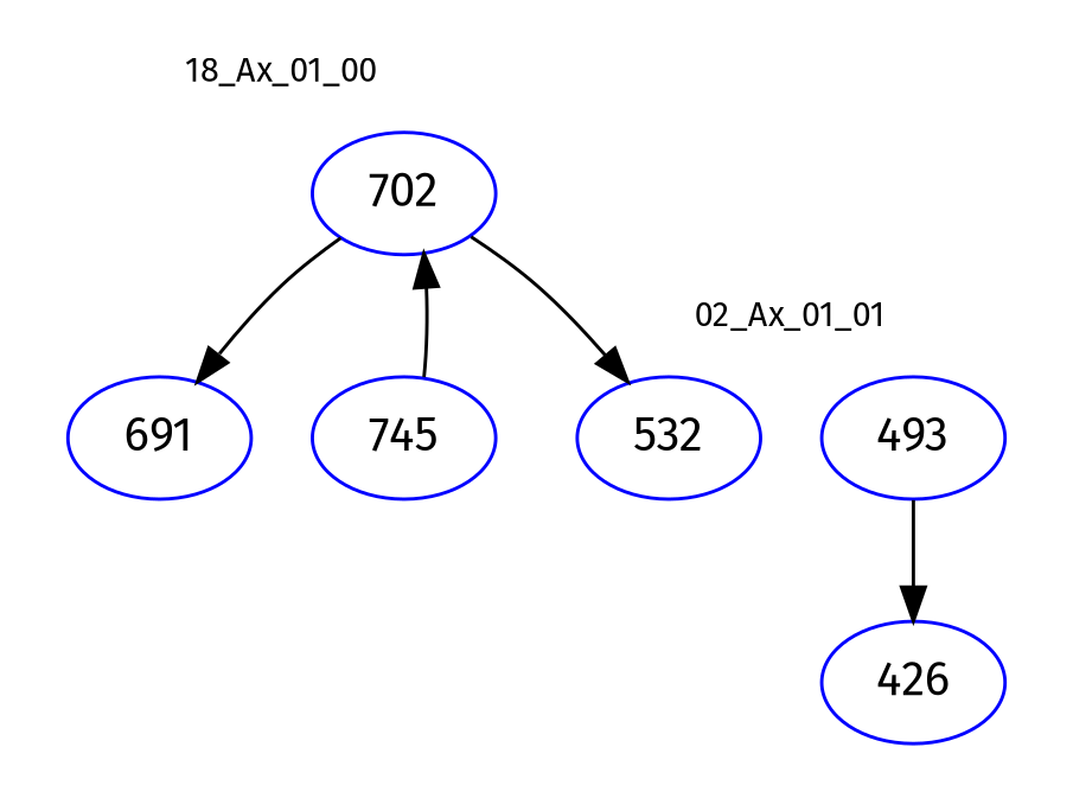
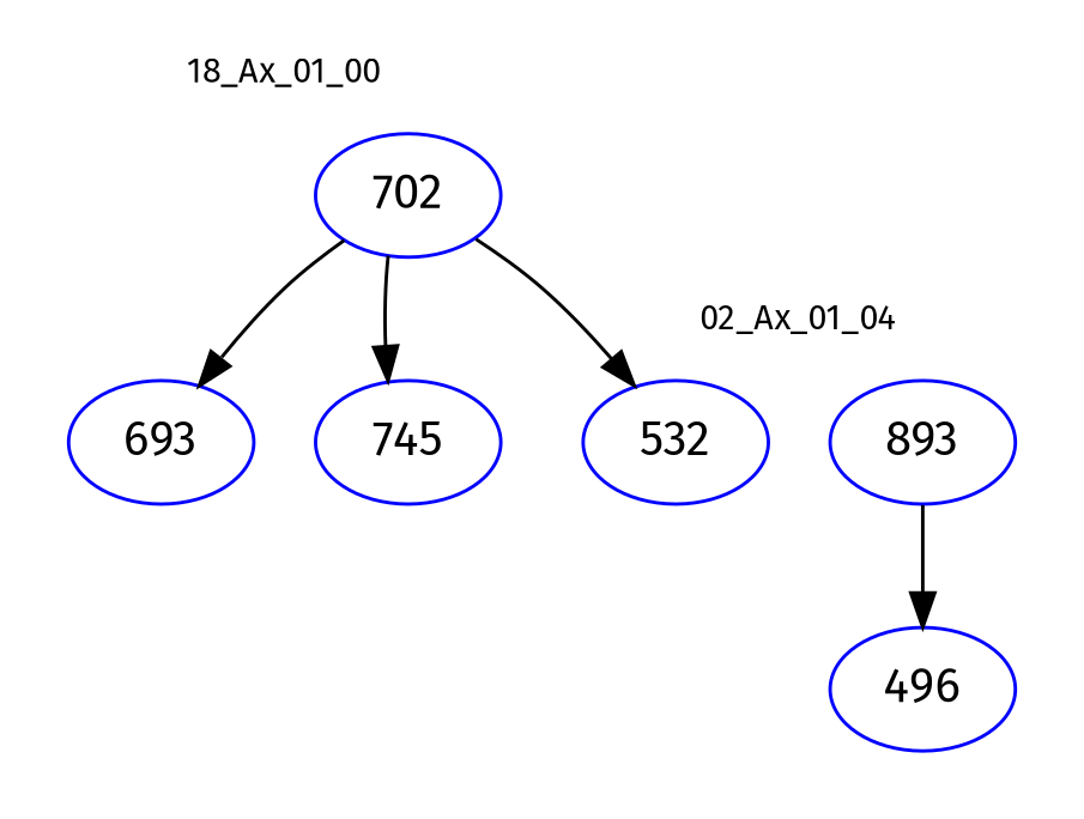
  digraph {
    fontname="Fira Sans"
    node [color=blue fontname="Fira Sans"]
    edge [color=black fontname="Fira Sans"]
-   n1 [label=493]
-   n2 [label=426]
+   n1 [label=893]
+   n2 [label=496]
    n3 [label=532]
    n4 [label=702]
-   n5 [label=691]
+   n5 [label=693]
    n6 [label=745]
    subgraph cluster_1 {
      color=white
      fontsize=10
-     label="02_Ax_01_01"
+     label="02_Ax_01_04"
      n1
      n2
      n3
    }
    subgraph cluster_2 {
      color=white
      fontsize=10
      label="18_Ax_01_00"
      n4
      n5
      n6
    }
    n1 -> n2
    n4 -> n3
    n4 -> n5
-   n6 -> n4
+   n4 -> n6
  }
